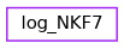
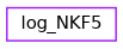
  digraph {
    rankdir=LR
-   n1 [color=purple fillcolor=white fontname=Helvetica fontsize=10 height=0.2 label=log_NKF7 shape=record style=filled width=0.4]
+   n1 [color=purple fillcolor=white fontname=Helvetica fontsize=10 height=0.2 label=log_NKF5 shape=record style=filled width=0.4]
  }
